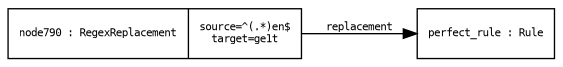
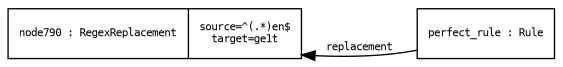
  digraph {
    fontname="DejaVu Sans Mono"
    fontsize=8
    rankdir=LR
    node [fontname="DejaVu Sans Mono" fontsize=8 shape=record]
    n1 [label="{node790 : RegexReplacement|source=^(.*)en$\ltarget=ge\1t}"]
    n2 [label="{perfect_rule : Rule}"]
-   n1 -> n2 [fontname="DejaVu Sans Mono" fontsize=8 label=replacement]
+   n2 -> n1 [fontname="DejaVu Sans Mono" fontsize=8 label=replacement]
  }
